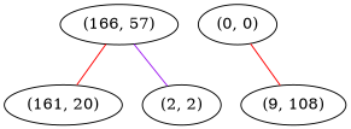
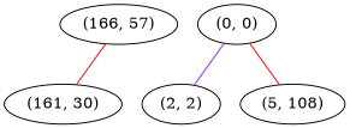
  graph {
    edge [color=red weight=1]
    "(166, 57)"
-   "(161, 20)"
+   "(161, 20)" [label="(161, 30)"]
    "(0, 0)"
-   "(9, 108)"
+   "(9, 108)" [label="(5, 108)"]
    "(2, 2)"
    "(166, 57)" -- "(161, 20)"
    "(0, 0)" -- "(9, 108)"
-   "(166, 57)" -- "(2, 2)" [color=purple weight=4]
+   "(0, 0)" -- "(2, 2)" [color=purple weight=4]
  }
